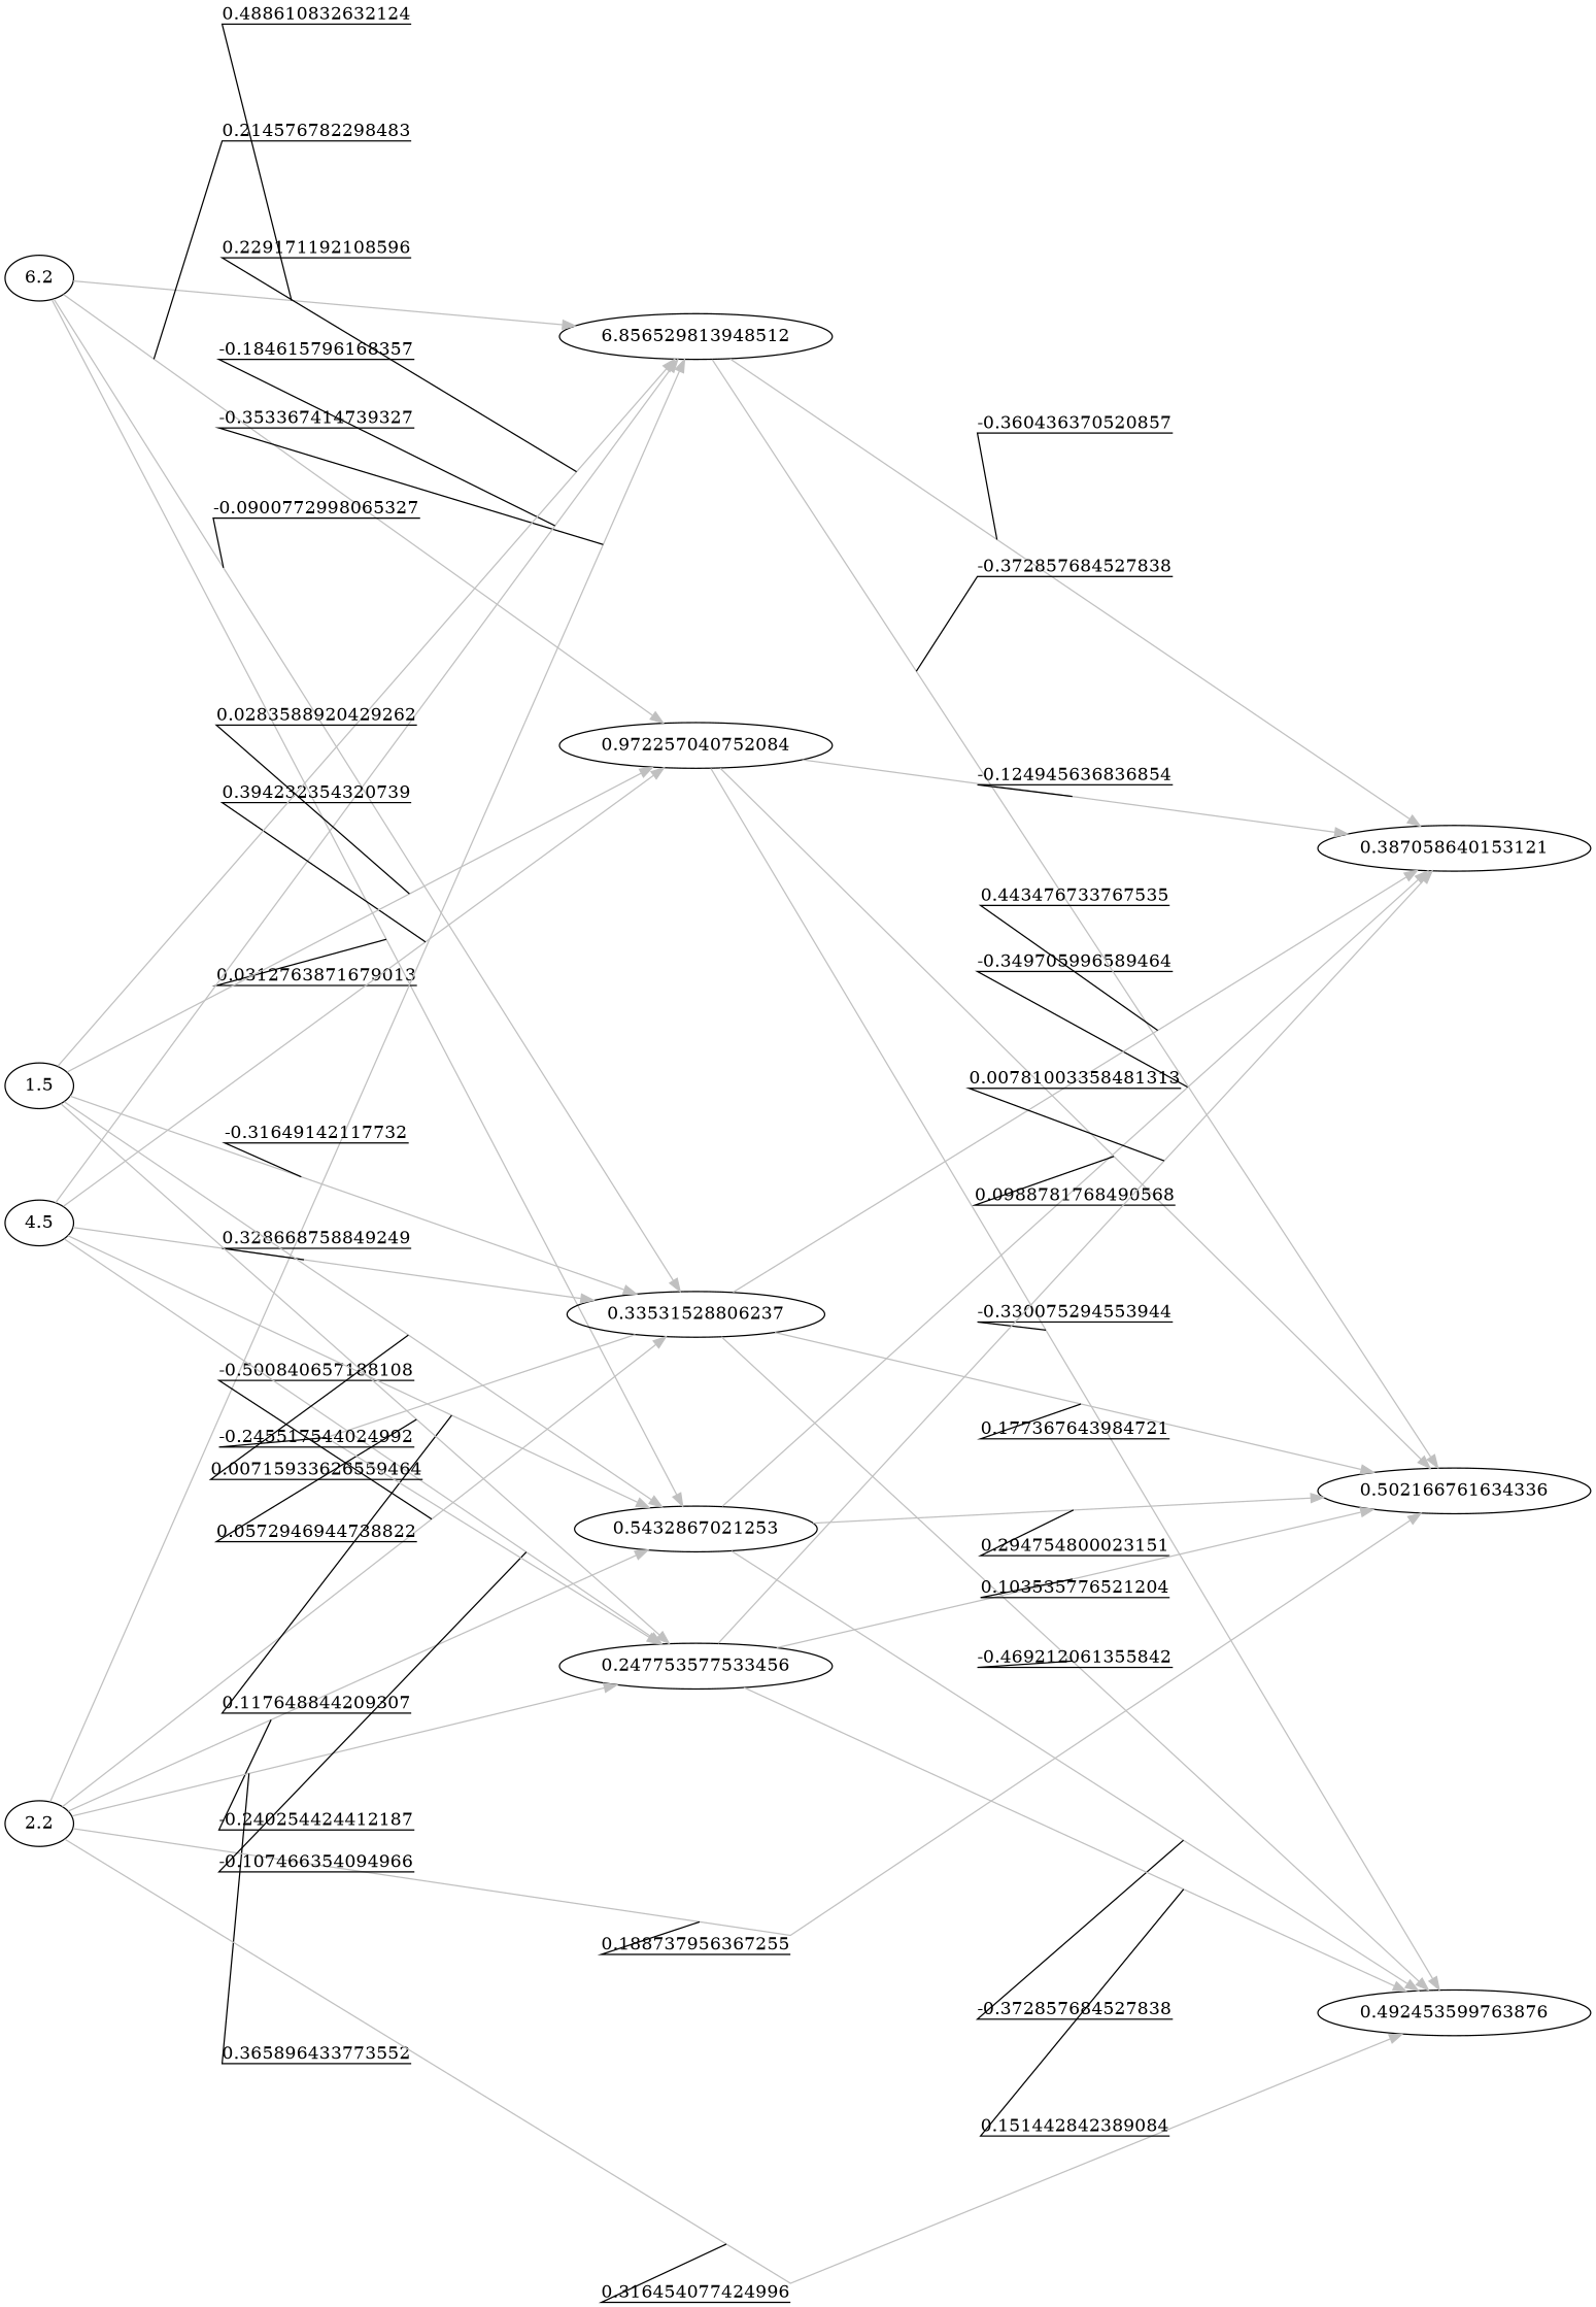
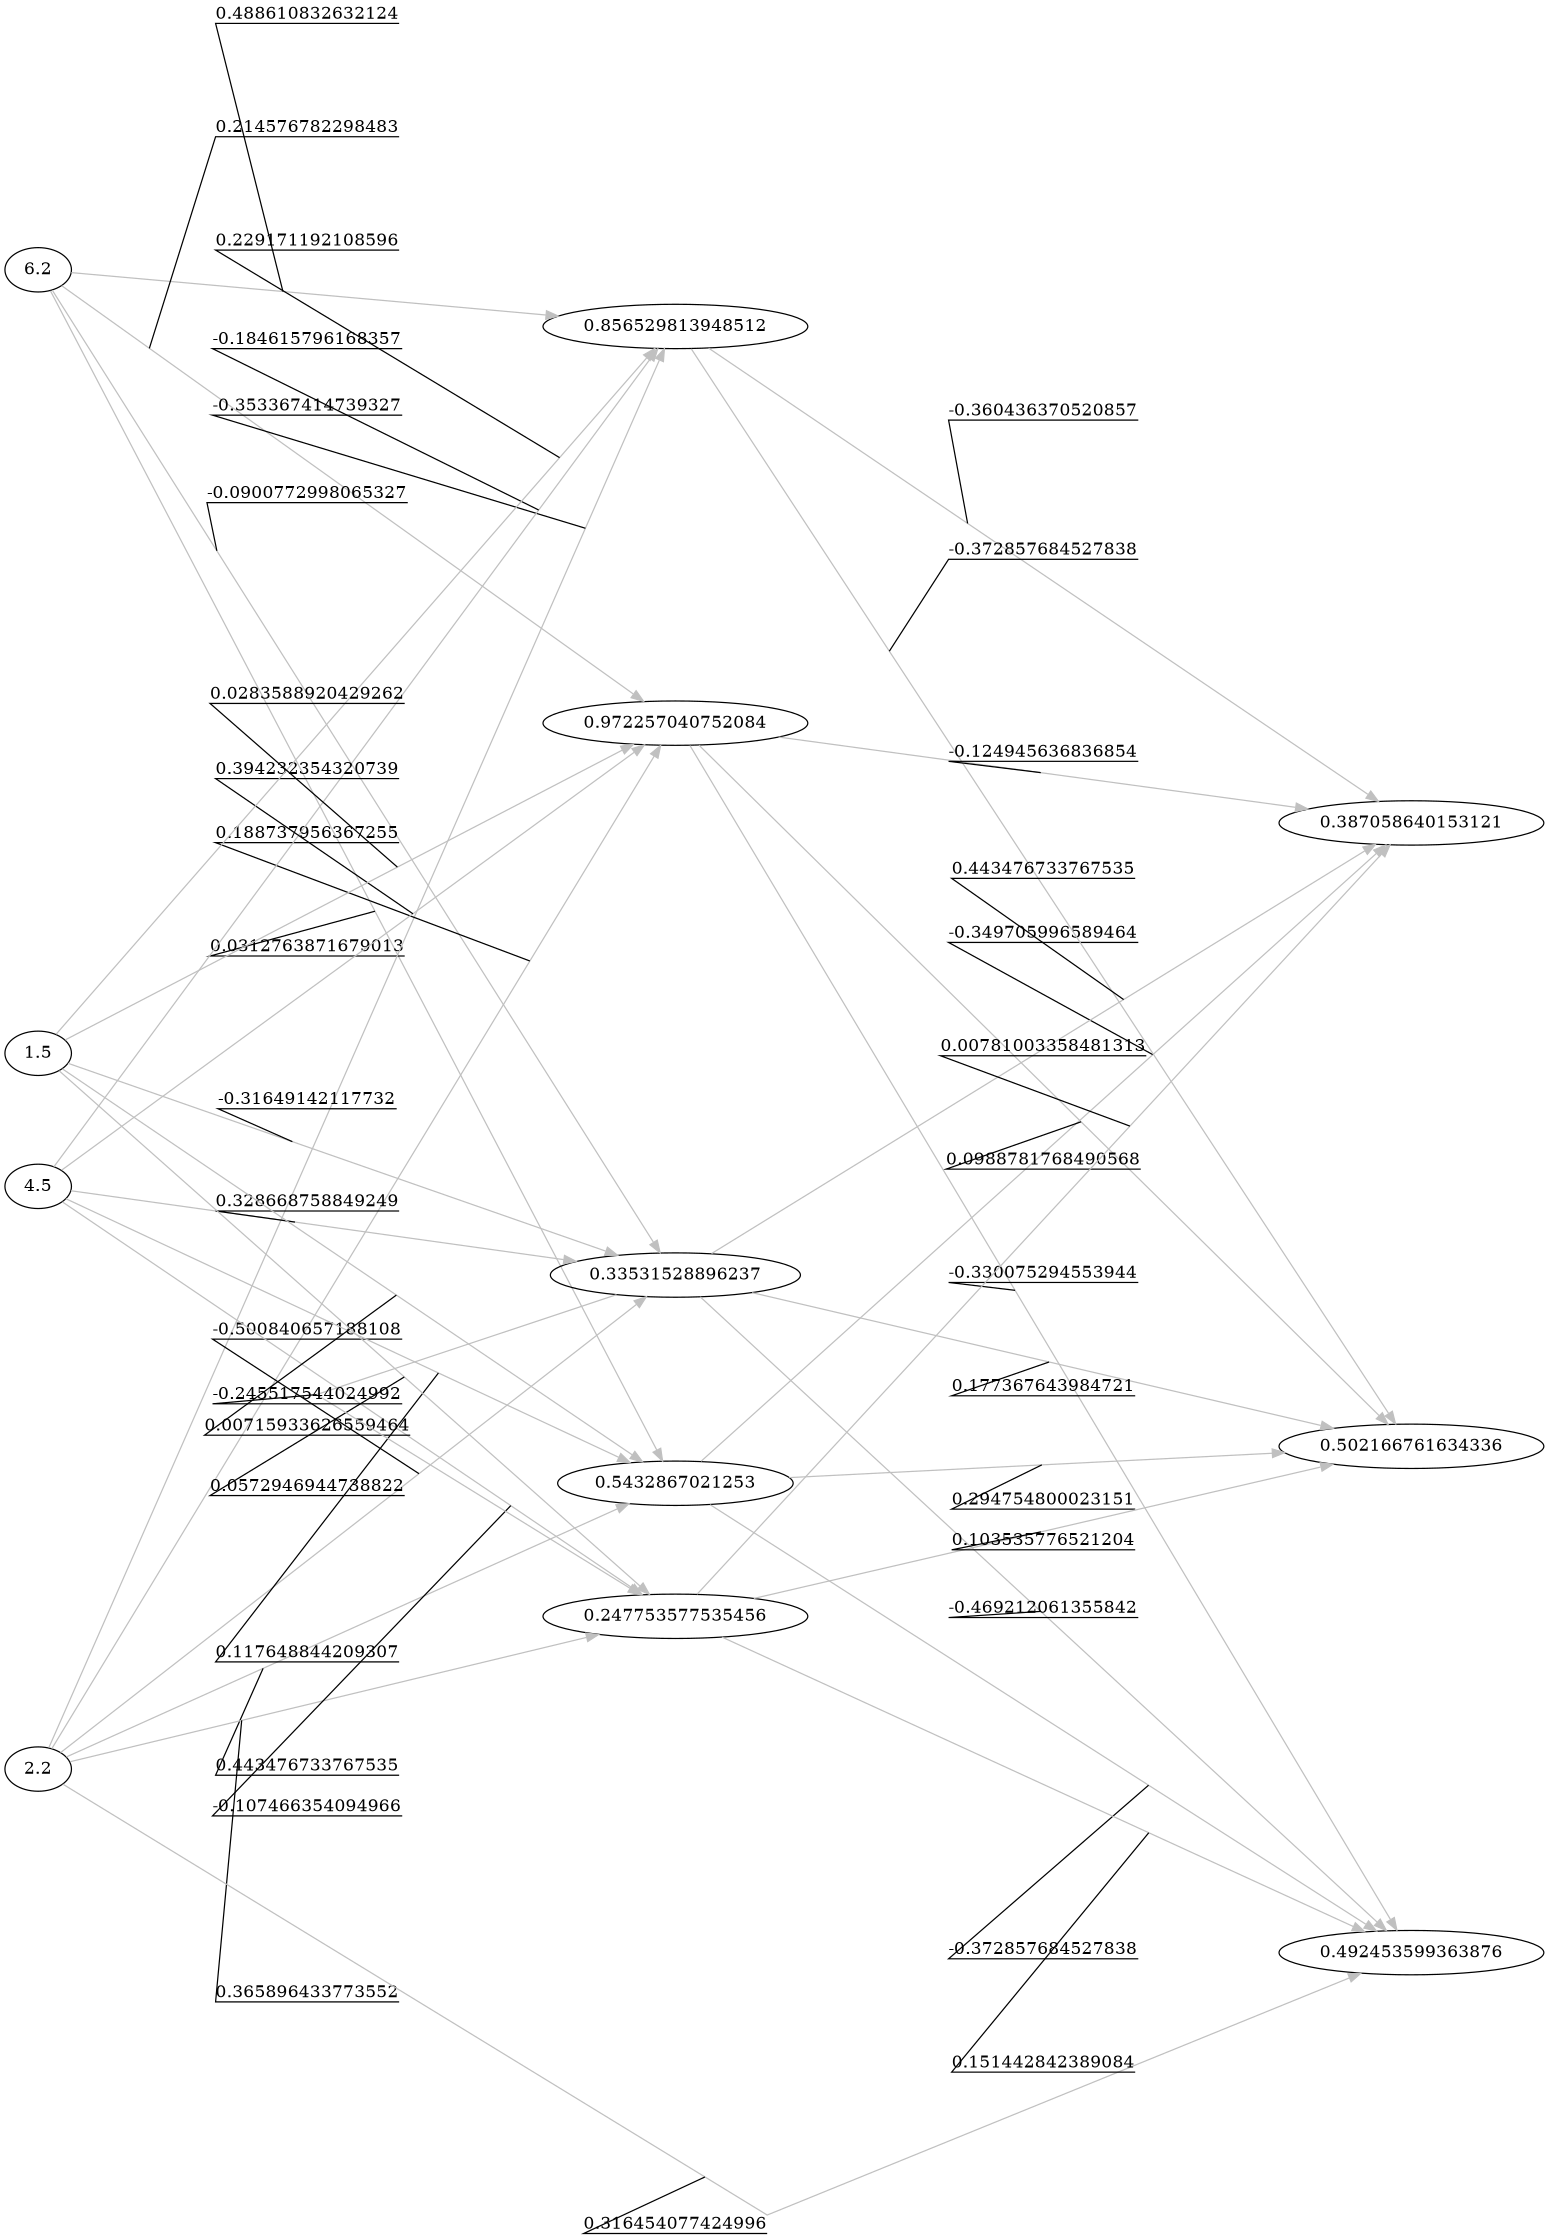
  digraph {
    nodesep=1
    rankdir=LR
    ranksep=3
    splines=line
    edge [color=grey decorate=true]
    6.2
    2.2
    4.5
    1.5
    0.5432867021253
-   0.856529813948512 [label=6.856529813948512]
+   0.856529813948512
    0.972257040752084
-   0.33531528806237
-   0.247753577535456 [label=0.247753577533456]
+   0.33531528806237 [label=0.33531528896237]
+   0.247753577535456
    0.387058640153121
    0.502166761634336
-   0.492453599763876
+   0.492453599763876 [label=0.492453599363876]
    subgraph sub_1 {
      rank=same
      6.2
      2.2
      4.5
      1.5
    }
    subgraph sub_2 {
      rank=same
      0.5432867021253
      0.856529813948512
      0.972257040752084
      0.33531528806237
      0.247753577535456
    }
    subgraph sub_3 {
      rank=same
      0.387058640153121
      0.502166761634336
      0.492453599763876
    }
    6.2 -> 0.5432867021253 [label=0.0312763871679013]
    6.2 -> 0.856529813948512 [label=0.488610832632124]
    6.2 -> 0.972257040752084 [label=0.214576782298483]
    6.2 -> 0.33531528806237 [label=-0.0900772998065327]
-   2.2 -> 0.5432867021253 [label=-0.240254424412187]
+   2.2 -> 0.5432867021253 [label=0.443476733767535]
    2.2 -> 0.856529813948512 [label=-0.353367414739327]
-   2.2 -> 0.502166761634336 [label=0.188737956367255]
+   2.2 -> 0.972257040752084 [label=0.188737956367255]
    2.2 -> 0.33531528806237 [label=-0.500840657188108]
    2.2 -> 0.247753577535456 [label=0.365896433773552]
    2.2 -> 0.492453599763876 [label=0.316454077424996]
    4.5 -> 0.5432867021253 [label=0.117648844209307]
    4.5 -> 0.856529813948512 [label=-0.184615796168357]
    4.5 -> 0.972257040752084 [label=0.394232354320739]
    4.5 -> 0.33531528806237 [label=0.328668758849249]
    4.5 -> 0.247753577535456 [label=-0.107466354094966]
    1.5 -> 0.5432867021253 [label=0.00715933626559464]
    1.5 -> 0.856529813948512 [label=0.229171192108596]
    1.5 -> 0.972257040752084 [label=0.0283588920429262]
    1.5 -> 0.33531528806237 [label=-0.31649142117732]
    1.5 -> 0.247753577535456 [label=0.0572946944738822]
    0.5432867021253 -> 0.387058640153121 [label=-0.349705996589464]
    0.5432867021253 -> 0.502166761634336 [label=0.294754800023151]
    0.5432867021253 -> 0.492453599763876 [label=-0.372857684527838]
    0.856529813948512 -> 0.387058640153121 [label=-0.360436370520857]
    0.856529813948512 -> 0.502166761634336 [label=-0.372857684527838]
    0.972257040752084 -> 0.387058640153121 [label=-0.124945636836854]
    0.972257040752084 -> 0.502166761634336 [label=0.0988781768490568]
    0.972257040752084 -> 0.492453599763876 [label=-0.330075294553944]
    0.33531528806237 -> 0.247753577535456 [label=-0.245517544024992]
    0.33531528806237 -> 0.387058640153121 [label=0.443476733767535]
    0.33531528806237 -> 0.502166761634336 [label=0.177367643984721]
    0.33531528806237 -> 0.492453599763876 [label=-0.469212061355842]
    0.247753577535456 -> 0.387058640153121 [label=0.00781003358481313]
    0.247753577535456 -> 0.502166761634336 [label=0.103535776521204]
    0.247753577535456 -> 0.492453599763876 [label=0.151442842389084]
  }
